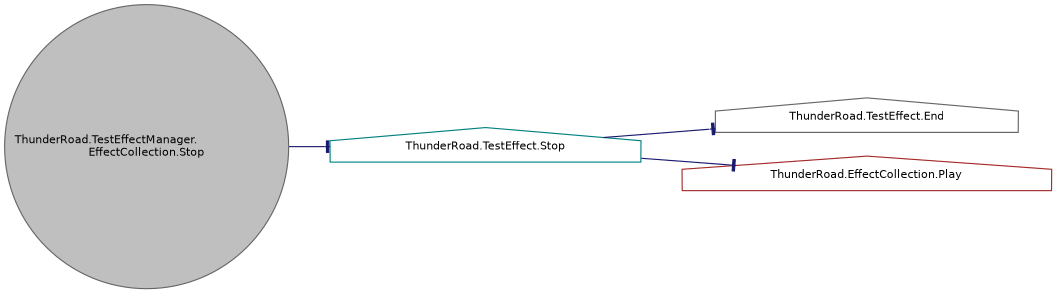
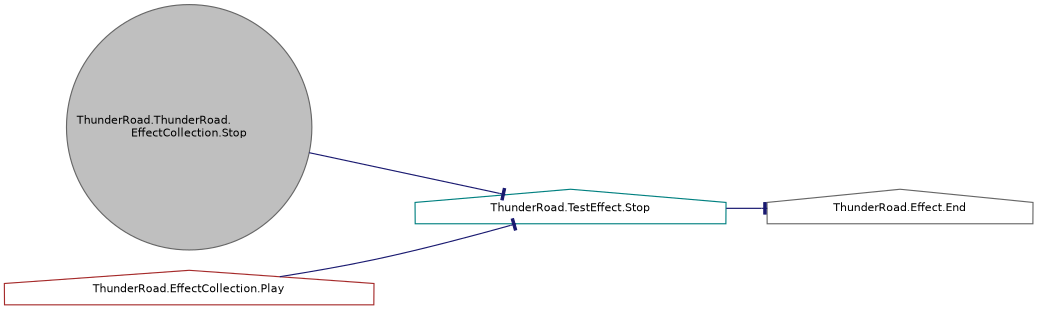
  digraph {
    rankdir=LR
    node [color=gray40 fillcolor=white fontname=Helvetica fontsize=10 shape=house style=filled]
    edge [arrowhead=tee color=midnightblue fontname=Helvetica fontsize=10 labelfontname=Helvetica labelfontsize=10 style=solid]
-   n1 [fillcolor=grey75 fontcolor=black height=0.2 label="ThunderRoad.TestEffectManager.\lEffectCollection.Stop" shape=circle width=0.4]
+   n1 [fillcolor=grey75 fontcolor=black height=0.2 label="ThunderRoad.ThunderRoad.\lEffectCollection.Stop" shape=circle width=0.4]
    n2 [color=teal height=0.2 label="ThunderRoad.TestEffect.Stop" width=0.4]
-   n3 [height=0.2 label="ThunderRoad.TestEffect.End" width=0.4]
+   n3 [height=0.2 label="ThunderRoad.Effect.End" width=0.4]
    n4 [color=brown height=0.2 label="ThunderRoad.EffectCollection.Play" width=0.4]
    n1 -> n2
    n2 -> n3
-   n2 -> n4
+   n4 -> n2
  }
